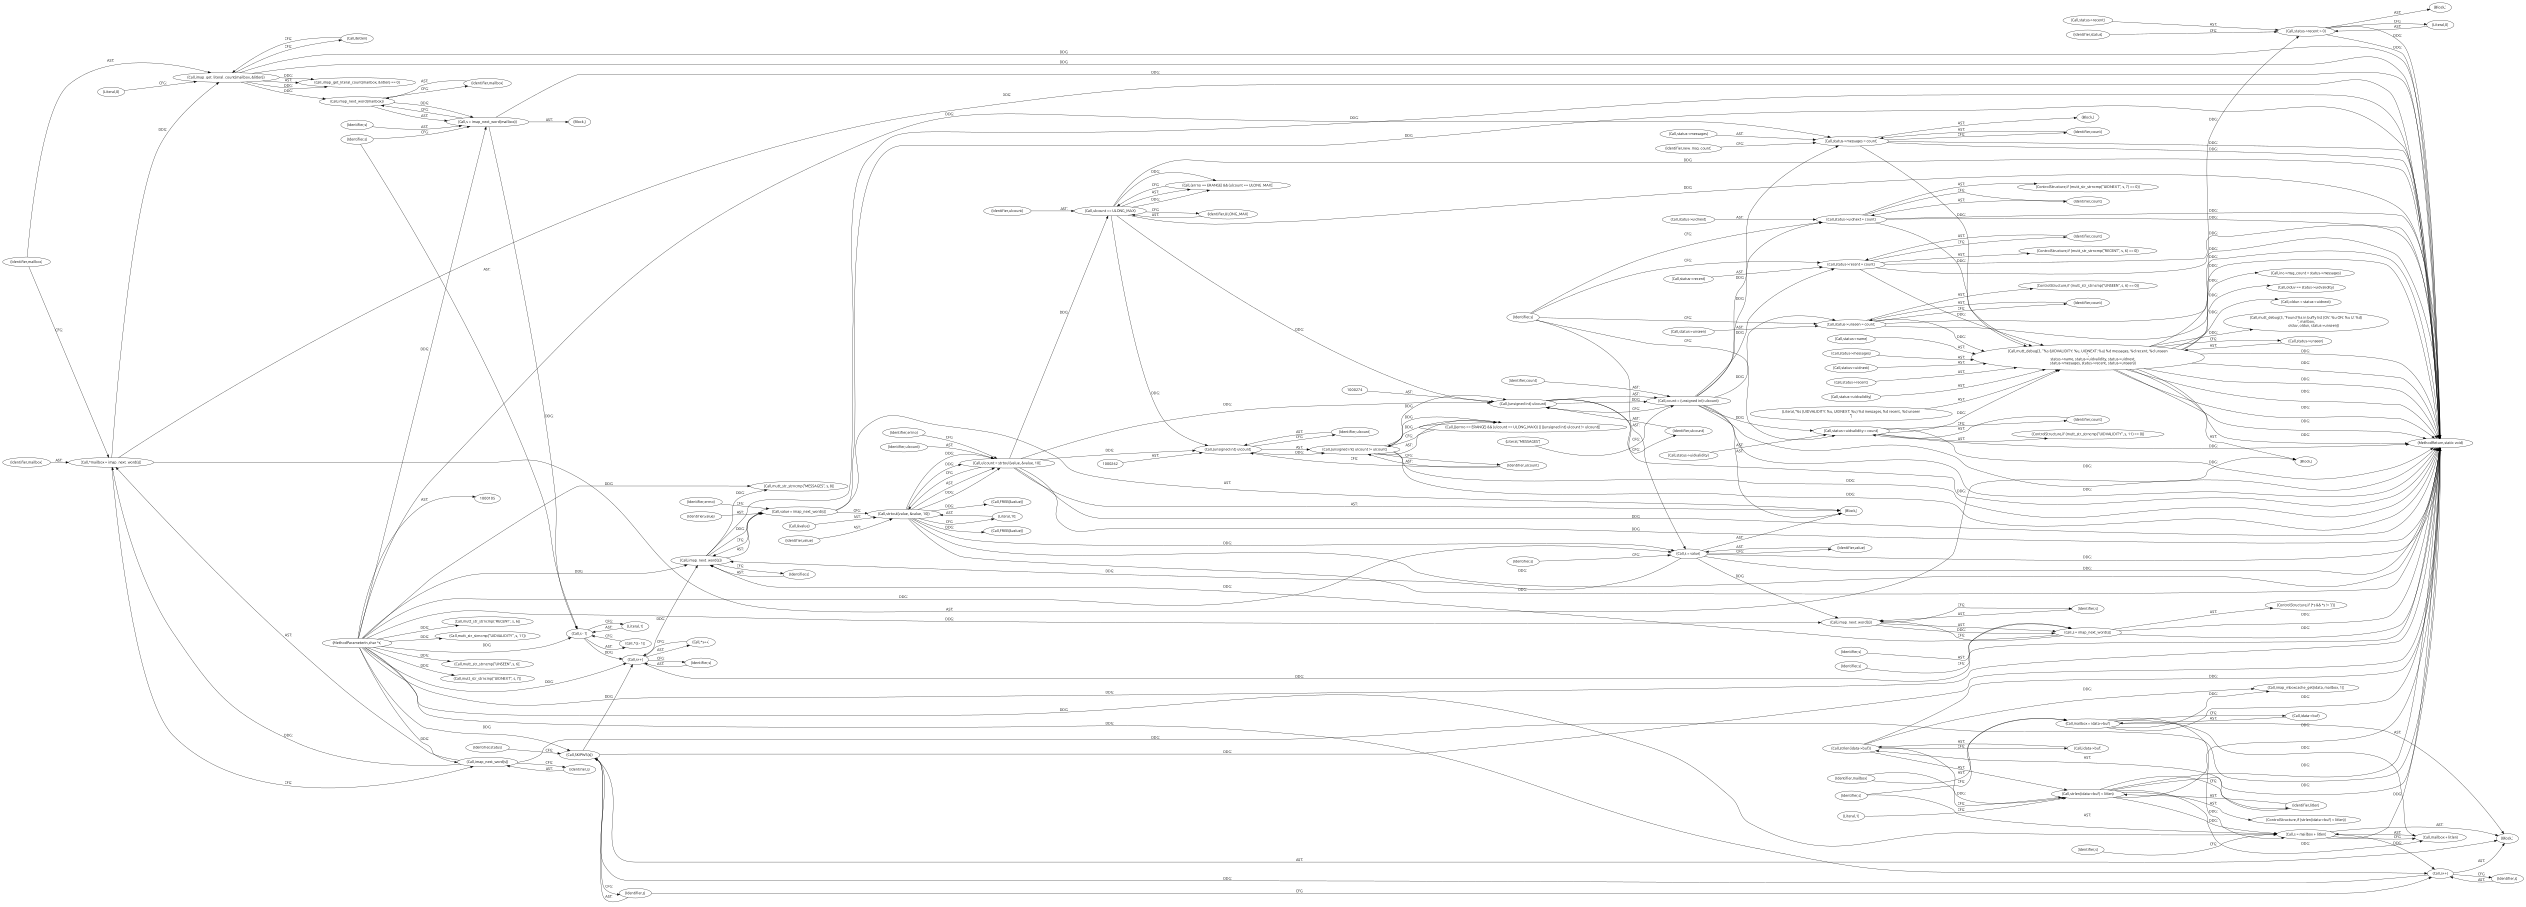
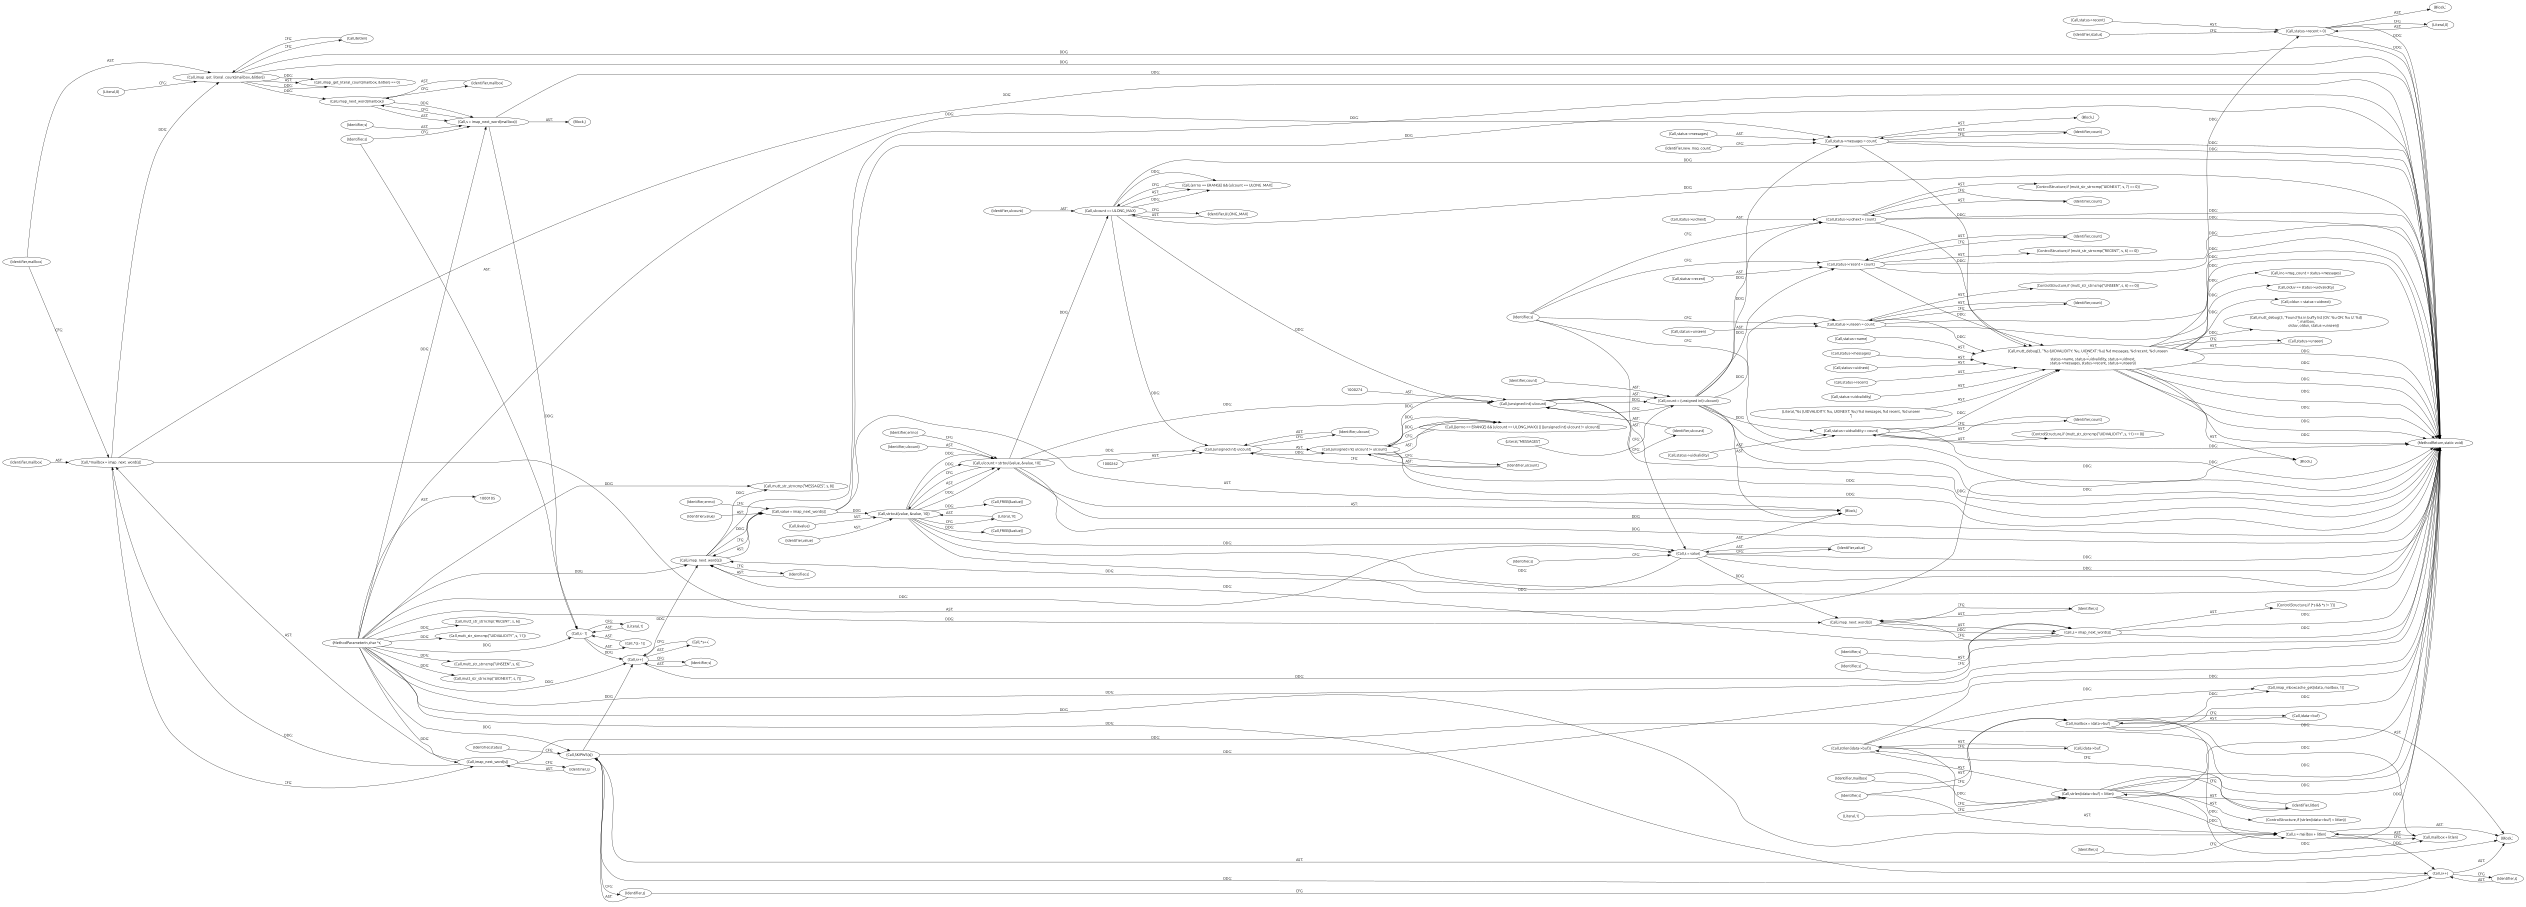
  digraph {
    fontname=Ubuntu
    rankdir=LR
    node [fontname=Ubuntu]
    edge [fontname=Ubuntu]
    n1 [label="(Call,status->recent > 0)"]
    n2 [label="(MethodReturn,static void)"]
    n3 [label="(Block,)"]
    n4 [label="(Literal,0)"]
    n5 [label="(Call,mutt_debug(3, \"%s (UIDVALIDITY: %u, UIDNEXT: %u) %d messages, %d recent, %d unseen\n\",\n             status->name, status->uidvalidity, status->uidnext,\n             status->messages, status->recent, status->unseen))"]
    n6 [label="(Call,mutt_debug(3, \"Found %s in buffy list (OV: %u ON: %u U: %d)\n\", mailbox,\n                   olduv, oldun, status->unseen))"]
    n7 [label="(Call,status->unseen)"]
    n8 [label="(Call,inc->msg_count = status->messages)"]
    n9 [label="(Call,olduv == status->uidvalidity)"]
    n10 [label="(Call,oldun < status->uidnext)"]
    n11 [label="(Block,)"]
    n12 [label="(Call,status->uidvalidity = count)"]
    n13 [label="(Identifier,count)"]
    n14 [label="(ControlStructure,if (mutt_str_strncmp(\"UIDVALIDITY\", s, 11) == 0))"]
    n15 [label="(Call,count = (unsigned int) ulcount)"]
    n16 [label="(Call,(unsigned int) ulcount)"]
    n17 [label="(Call,status->uidnext = count)"]
    n18 [label="(Call,status->messages = count)"]
    n19 [label="(Call,status->recent = count)"]
    n20 [label="(Call,status->unseen = count)"]
    n21 [label="(Block,)"]
    n22 [label="(Identifier,ulcount)"]
    n23 [label="(ControlStructure,if (mutt_str_strncmp(\"UIDNEXT\", s, 7) == 0))"]
    n24 [label="(Identifier,count)"]
    n25 [label="(Identifier,count)"]
    n26 [label="(Block,)"]
    n27 [label="(Identifier,count)"]
    n28 [label="(ControlStructure,if (mutt_str_strncmp(\"RECENT\", s, 6) == 0))"]
    n29 [label="(ControlStructure,if (mutt_str_strncmp(\"UNSEEN\", s, 6) == 0))"]
    n30 [label="(Identifier,count)"]
    n31 [label="(Call,(unsigned int) ulcount != ulcount)"]
    n32 [label="(Call,((errno == ERANGE) && (ulcount == ULONG_MAX)) || ((unsigned int) ulcount != ulcount))"]
    n33 [label="(Identifier,ulcount)"]
    n34 [label="(Call,(unsigned int) ulcount)"]
    n35 [label="(Identifier,ulcount)"]
    n36 [label="(Call,ulcount == ULONG_MAX)"]
    n37 [label="(Identifier,ULONG_MAX)"]
    n38 [label="(Call,(errno == ERANGE) && (ulcount == ULONG_MAX))"]
    n39 [label="(Call,ulcount = strtoul(value, &value, 10))"]
    n40 [label="(Call,strtoul(value, &value, 10))"]
    n41 [label="(Call,s = value)"]
    n42 [label="(Call,FREE(&value))"]
    n43 [label="(Literal,10)"]
    n44 [label="(Call,FREE(&value))"]
    n45 [label="(Call,imap_next_word(s))"]
    n46 [label="(Call,imap_next_word(s))"]
    n47 [label="(Identifier,value)"]
    n48 [label="(Call,value = imap_next_word(s))"]
    n49 [label="(Call,mutt_str_strncmp(\"MESSAGES\", s, 8))"]
    n50 [label="(Identifier,s)"]
    n51 [label="(Call,s = imap_next_word(s))"]
    n52 [label="(ControlStructure,if (*s && *s != ')'))"]
    n53 [label="(Identifier,s)"]
    n54 [label="(MethodParameterIn,char *s)"]
    n55 [label="(Call,s++)"]
    n56 [label="(Call,s - 1)"]
    n57 [label="(Call,s = imap_next_word(mailbox))"]
    n58 [label="(Call,imap_next_word(s))"]
    n59 [label="(Call,SKIPWS(s))"]
    n60 [label="(Call,s++)"]
    n61 [label="(Call,s = mailbox + litlen)"]
    n62 [label="(Call,mutt_str_strncmp(\"RECENT\", s, 6))"]
    n63 [label="(Call,mutt_str_strncmp(\"UIDVALIDITY\", s, 11))"]
    n64 [label="(Call,mutt_str_strncmp(\"UNSEEN\", s, 6))"]
    n65 [label="(Call,mutt_str_strncmp(\"UIDNEXT\", s, 7))"]
    1000105
    n67 [label="(Call,*s++)"]
    n68 [label="(Identifier,s)"]
    n69 [label="(Call,*(s - 1))"]
    n70 [label="(Literal,1)"]
    n71 [label="(Call,imap_next_word(mailbox))"]
    n72 [label="(Block,)"]
    n73 [label="(Call,*mailbox = imap_next_word(s))"]
    n74 [label="(Identifier,s)"]
    n75 [label="(Identifier,s)"]
    n76 [label="(Block,)"]
    n77 [label="(Identifier,s)"]
    n78 [label="(Call,mailbox + litlen)"]
    n79 [label="(Identifier,mailbox)"]
    n80 [label="(Call,imap_get_literal_count(mailbox, &litlen))"]
    n81 [label="(Call,&litlen)"]
    n82 [label="(Call,imap_get_literal_count(mailbox, &litlen) == 0)"]
    n83 [label="(Call,mailbox = idata->buf)"]
    n84 [label="(Call,imap_mboxcache_get(idata, mailbox, 1))"]
    n85 [label="(Call,idata->buf)"]
    n86 [label="(Call,strlen(idata->buf))"]
    n87 [label="(Call,strlen(idata->buf) < litlen)"]
    n88 [label="(Call,idata->buf)"]
    n89 [label="(Identifier,litlen)"]
    n90 [label="(ControlStructure,if (strlen(idata->buf) < litlen))"]
    n91 [label="(Literal,0)"]
    n92 [label="(Call,status->uidvalidity)"]
    n93 [label="(Call,status->uidvalidity)"]
    n94 [label="(Identifier,s)"]
    n95 [label="(Identifier,s)"]
    n96 [label="(Identifier,count)"]
    n97 [label="(Identifier,errno)"]
    n98 [label="(Call,status->recent)"]
    n99 [label="(Identifier,s)"]
    n100 [label="(Call,status->recent)"]
    n101 [label="(Identifier,mailbox)"]
    n102 [label="(Identifier,status)"]
    n103 [label="(Call,status->uidnext)"]
    n104 [label="(Identifier,mailbox)"]
    n105 [label="(Call,&value)"]
    n106 [label="(Literal,\"%s (UIDVALIDITY: %u, UIDNEXT: %u) %d messages, %d recent, %d unseen\n\")"]
    n107 [label="(Identifier,ulcount)"]
    n108 [label="(Call,status->name)"]
    n109 [label="(Identifier,errno)"]
    n110 [label="(Call,status->messages)"]
    n111 [label="(Identifier,s)"]
    n112 [label="(Identifier,new_msg_count)"]
    n113 [label="(Literal,1)"]
    n114 [label="(Call,status->unseen)"]
    n115 [label="(Identifier,ulcount)"]
    n116 [label="(Identifier,mailbox)"]
    n117 [label="(Identifier,s)"]
    n118 [label="(Literal,\"MESSAGES\")"]
    n119 [label="(Call,status->uidnext)"]
    n120 [label="(Identifier,value)"]
    n121 [label="(Call,status->messages)"]
    n122 [label="(Identifier,status)"]
    n123 [label="(Call,status->recent)"]
    n124 [label="(Identifier,s)"]
    n125 [label="(Identifier,value)"]
    n126 [label="(Identifier,s)"]
    n127 [label="(Identifier,s)"]
    1000274
    1000262
    n1 -> n2 [label="DDG: "]
    n1 -> n2 [label="DDG: "]
    n1 -> n3 [label="AST: "]
    n1 -> n4 [label="CFG: "]
    n4 -> n1 [label="AST: "]
    n5 -> n1 [label="DDG: "]
    n5 -> n2 [label="DDG: "]
    n5 -> n2 [label="DDG: "]
    n5 -> n2 [label="DDG: "]
    n5 -> n2 [label="DDG: "]
    n5 -> n2 [label="DDG: "]
    n5 -> n2 [label="DDG: "]
    n5 -> n2 [label="DDG: "]
    n5 -> n6 [label="DDG: "]
    n5 -> n7 [label="CFG: "]
    n5 -> n8 [label="DDG: "]
    n5 -> n9 [label="DDG: "]
    n5 -> n10 [label="DDG: "]
    n5 -> n11 [label="AST: "]
    n7 -> n5 [label="AST: "]
    n12 -> n2 [label="DDG: "]
    n12 -> n2 [label="DDG: "]
    n12 -> n5 [label="DDG: "]
    n12 -> n13 [label="CFG: "]
    n12 -> n14 [label="AST: "]
    n13 -> n12 [label="AST: "]
    n15 -> n2 [label="DDG: "]
    n15 -> n2 [label="DDG: "]
    n15 -> n12 [label="DDG: "]
    n15 -> n16 [label="CFG: "]
    n15 -> n17 [label="DDG: "]
    n15 -> n18 [label="DDG: "]
    n15 -> n19 [label="DDG: "]
    n15 -> n20 [label="DDG: "]
    n15 -> n21 [label="AST: "]
    n16 -> n2 [label="DDG: "]
    n16 -> n15 [label="AST: "]
    n16 -> n15 [label="DDG: "]
    n16 -> n22 [label="CFG: "]
    n17 -> n2 [label="DDG: "]
    n17 -> n2 [label="DDG: "]
    n17 -> n5 [label="DDG: "]
    n17 -> n23 [label="AST: "]
    n17 -> n24 [label="CFG: "]
    n18 -> n2 [label="DDG: "]
    n18 -> n2 [label="DDG: "]
    n18 -> n5 [label="DDG: "]
    n18 -> n25 [label="CFG: "]
    n18 -> n26 [label="AST: "]
    n19 -> n2 [label="DDG: "]
    n19 -> n2 [label="DDG: "]
    n19 -> n5 [label="DDG: "]
    n19 -> n27 [label="CFG: "]
    n19 -> n28 [label="AST: "]
    n20 -> n2 [label="DDG: "]
    n20 -> n2 [label="DDG: "]
    n20 -> n5 [label="DDG: "]
    n20 -> n29 [label="AST: "]
    n20 -> n30 [label="CFG: "]
    n22 -> n16 [label="AST: "]
    n24 -> n17 [label="AST: "]
    n25 -> n18 [label="AST: "]
    n27 -> n19 [label="AST: "]
    n30 -> n20 [label="AST: "]
    n31 -> n2 [label="DDG: "]
    n31 -> n2 [label="DDG: "]
    n31 -> n16 [label="DDG: "]
    n31 -> n32 [label="AST: "]
    n31 -> n32 [label="DDG: "]
    n31 -> n32 [label="DDG: "]
    n31 -> n33 [label="CFG: "]
    n32 -> n31 [label="CFG: "]
    n33 -> n31 [label="AST: "]
    n33 -> n34 [label="CFG: "]
    n34 -> n31 [label="AST: "]
    n34 -> n31 [label="DDG: "]
    n34 -> n35 [label="CFG: "]
    n35 -> n34 [label="AST: "]
    n36 -> n2 [label="DDG: "]
    n36 -> n2 [label="DDG: "]
    n36 -> n16 [label="DDG: "]
    n36 -> n34 [label="DDG: "]
    n36 -> n37 [label="CFG: "]
    n36 -> n38 [label="AST: "]
    n36 -> n38 [label="DDG: "]
    n36 -> n38 [label="DDG: "]
    n37 -> n36 [label="AST: "]
    n38 -> n36 [label="CFG: "]
    n39 -> n2 [label="DDG: "]
    n39 -> n2 [label="DDG: "]
    n39 -> n16 [label="DDG: "]
    n39 -> n21 [label="AST: "]
    n39 -> n34 [label="DDG: "]
    n39 -> n36 [label="DDG: "]
    n39 -> n40 [label="CFG: "]
    n40 -> n2 [label="DDG: "]
    n40 -> n2 [label="DDG: "]
    n40 -> n39 [label="AST: "]
    n40 -> n39 [label="DDG: "]
    n40 -> n39 [label="DDG: "]
    n40 -> n39 [label="DDG: "]
    n40 -> n41 [label="DDG: "]
    n40 -> n42 [label="DDG: "]
    n40 -> n43 [label="CFG: "]
    n40 -> n44 [label="DDG: "]
    n41 -> n2 [label="DDG: "]
    n41 -> n2 [label="DDG: "]
    n41 -> n21 [label="AST: "]
    n41 -> n45 [label="DDG: "]
    n41 -> n46 [label="DDG: "]
    n41 -> n47 [label="CFG: "]
    n43 -> n40 [label="AST: "]
    n45 -> n2 [label="DDG: "]
    n45 -> n48 [label="AST: "]
    n45 -> n48 [label="DDG: "]
    n45 -> n49 [label="DDG: "]
    n45 -> n50 [label="CFG: "]
    n46 -> n51 [label="AST: "]
    n46 -> n51 [label="DDG: "]
    n46 -> n53 [label="CFG: "]
    n47 -> n41 [label="AST: "]
    n48 -> n2 [label="DDG: "]
    n48 -> n21 [label="AST: "]
-   n48 -> n40 [label="CFG: "]
+   n48 -> n40 [label="DDG: "]
    n48 -> n45 [label="CFG: "]
    n50 -> n45 [label="AST: "]
    n51 -> n2 [label="DDG: "]
    n51 -> n2 [label="DDG: "]
    n51 -> n45 [label="DDG: "]
    n51 -> n46 [label="CFG: "]
    n51 -> n52 [label="AST: "]
    n53 -> n46 [label="AST: "]
    n54 -> n2 [label="DDG: "]
    n54 -> n18 [label="DDG: "]
    n54 -> n41 [label="DDG: "]
    n54 -> n45 [label="DDG: "]
    n54 -> n46 [label="DDG: "]
    n54 -> n49 [label="DDG: "]
    n54 -> n55 [label="DDG: "]
    n54 -> n56 [label="DDG: "]
    n54 -> n57 [label="DDG: "]
    n54 -> n58 [label="DDG: "]
    n54 -> n59 [label="DDG: "]
    n54 -> n60 [label="DDG: "]
    n54 -> n61 [label="DDG: "]
    n54 -> n62 [label="DDG: "]
    n54 -> n63 [label="DDG: "]
    n54 -> n64 [label="DDG: "]
    n54 -> n65 [label="DDG: "]
    n54 -> 1000105 [label="AST: "]
    n55 -> n2 [label="DDG: "]
    n55 -> n45 [label="DDG: "]
    n55 -> n67 [label="AST: "]
    n55 -> n68 [label="CFG: "]
    n56 -> n55 [label="DDG: "]
    n56 -> n69 [label="AST: "]
    n56 -> n70 [label="CFG: "]
    n57 -> n2 [label="DDG: "]
    n57 -> n56 [label="DDG: "]
    n57 -> n71 [label="CFG: "]
    n57 -> n72 [label="AST: "]
    n58 -> n2 [label="DDG: "]
    n58 -> n73 [label="AST: "]
    n58 -> n73 [label="DDG: "]
    n58 -> n74 [label="CFG: "]
    n59 -> n2 [label="DDG: "]
    n59 -> n55 [label="DDG: "]
    n59 -> n75 [label="CFG: "]
    n59 -> n76 [label="AST: "]
    n60 -> n59 [label="DDG: "]
    n60 -> n76 [label="AST: "]
    n60 -> n77 [label="CFG: "]
    n61 -> n2 [label="DDG: "]
    n61 -> n60 [label="DDG: "]
    n61 -> n76 [label="AST: "]
    n61 -> n78 [label="CFG: "]
    n67 -> n55 [label="CFG: "]
    n68 -> n55 [label="AST: "]
-   n69 -> n56 [label="CFG: "]
+   n69 -> n56 [label="AST: "]
    n70 -> n56 [label="AST: "]
    n71 -> n57 [label="AST: "]
    n71 -> n57 [label="DDG: "]
    n71 -> n79 [label="CFG: "]
    n73 -> n2 [label="DDG: "]
    n73 -> n11 [label="AST: "]
    n73 -> n58 [label="CFG: "]
    n73 -> n80 [label="DDG: "]
    n74 -> n58 [label="AST: "]
    n75 -> n59 [label="AST: "]
    n75 -> n60 [label="CFG: "]
    n77 -> n60 [label="AST: "]
    n78 -> n61 [label="AST: "]
    n79 -> n71 [label="AST: "]
    n80 -> n2 [label="DDG: "]
    n80 -> n2 [label="DDG: "]
    n80 -> n71 [label="DDG: "]
    n80 -> n81 [label="CFG: "]
    n80 -> n82 [label="AST: "]
    n80 -> n82 [label="DDG: "]
    n80 -> n82 [label="DDG: "]
    n81 -> n80 [label="CFG: "]
    n83 -> n2 [label="DDG: "]
    n83 -> n61 [label="DDG: "]
    n83 -> n76 [label="AST: "]
    n83 -> n78 [label="DDG: "]
    n83 -> n84 [label="DDG: "]
    n83 -> n85 [label="CFG: "]
    n85 -> n83 [label="AST: "]
    n86 -> n2 [label="DDG: "]
    n86 -> n84 [label="DDG: "]
    n86 -> n87 [label="AST: "]
    n86 -> n87 [label="DDG: "]
    n86 -> n88 [label="CFG: "]
    n87 -> n2 [label="DDG: "]
    n87 -> n2 [label="DDG: "]
    n87 -> n2 [label="DDG: "]
    n87 -> n61 [label="DDG: "]
    n87 -> n78 [label="DDG: "]
    n87 -> n89 [label="CFG: "]
    n87 -> n90 [label="AST: "]
    n88 -> n86 [label="AST: "]
-   n89 -> n86 [label="AST: "]
+   n89 -> n86 [label="CFG: "]
    n89 -> n87 [label="AST: "]
    n91 -> n80 [label="CFG: "]
    n92 -> n5 [label="AST: "]
    n93 -> n12 [label="AST: "]
    n94 -> n56 [label="AST: "]
    n94 -> n57 [label="CFG: "]
    n95 -> n51 [label="AST: "]
    n96 -> n15 [label="AST: "]
    n97 -> n39 [label="CFG: "]
    n98 -> n1 [label="AST: "]
    n99 -> n57 [label="AST: "]
    n100 -> n19 [label="AST: "]
    n101 -> n73 [label="CFG: "]
    n101 -> n80 [label="AST: "]
    n102 -> n1 [label="CFG: "]
    n103 -> n17 [label="AST: "]
    n104 -> n83 [label="AST: "]
    n104 -> n87 [label="CFG: "]
    n105 -> n40 [label="AST: "]
    n106 -> n5 [label="AST: "]
    n107 -> n36 [label="AST: "]
    n108 -> n5 [label="AST: "]
    n109 -> n48 [label="CFG: "]
    n110 -> n5 [label="AST: "]
    n111 -> n61 [label="AST: "]
    n111 -> n83 [label="CFG: "]
    n112 -> n18 [label="CFG: "]
    n113 -> n87 [label="CFG: "]
    n114 -> n20 [label="AST: "]
    n115 -> n39 [label="AST: "]
    n116 -> n73 [label="AST: "]
    n117 -> n61 [label="CFG: "]
    n118 -> n15 [label="CFG: "]
    n119 -> n5 [label="AST: "]
    n120 -> n48 [label="AST: "]
    n121 -> n18 [label="AST: "]
    n122 -> n59 [label="CFG: "]
    n123 -> n5 [label="AST: "]
    n124 -> n41 [label="CFG: "]
    n125 -> n40 [label="AST: "]
    n126 -> n12 [label="CFG: "]
    n126 -> n17 [label="CFG: "]
    n126 -> n19 [label="CFG: "]
    n126 -> n20 [label="CFG: "]
    n126 -> n41 [label="AST: "]
    n127 -> n51 [label="CFG: "]
    1000274 -> n16 [label="AST: "]
    1000262 -> n34 [label="AST: "]
  }
